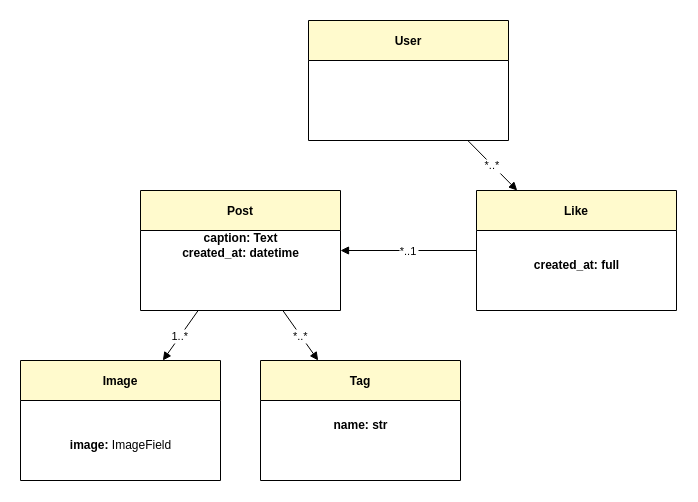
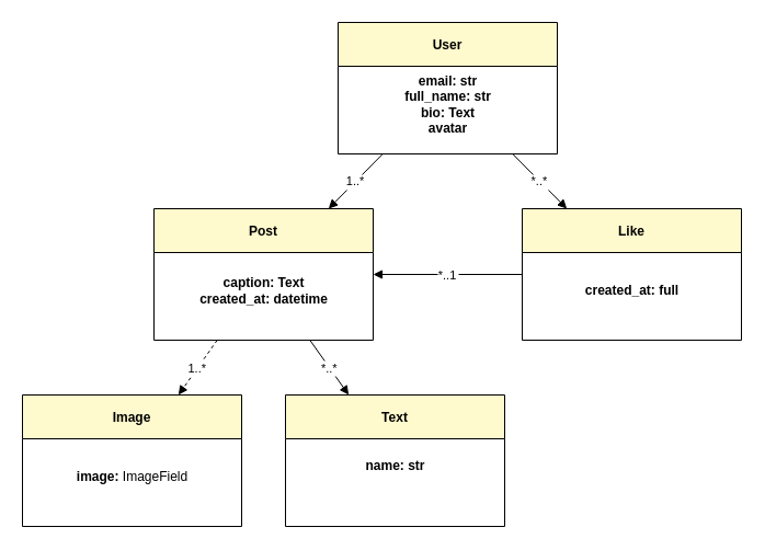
  <mxCell id="0" />
  <mxCell id="1" parent="0" />
  <mxCell id="2" value="User" style="shape=swimlane;;fillColor=#FFFACD;fontStyle=1;fontSize=12" parent="1" vertex="1"><mxGeometry x="308" y="20" width="200" height="120" as="geometry" /></mxCell>
+ <mxCell id="3" value="&lt;span style=&quot;font-weight: 700;&quot;&gt;email: str&lt;br&gt;full_name: str&lt;br&gt;bio: Text&lt;br&gt;avatar&lt;/span&gt;" style="text;html=1;align=center;verticalAlign=middle;resizable=0;points=[];autosize=1;strokeColor=none;fillColor=none;" parent="2" vertex="1"><mxGeometry x="50" y="40" width="100" height="70" as="geometry" /></mxCell>
  <mxCell id="4" value="Post" style="shape=swimlane;;fillColor=#FFFACD;fontStyle=1;fontSize=12" parent="1" vertex="1"><mxGeometry x="140" y="190" width="200" height="120" as="geometry" /></mxCell>
- <mxCell id="5" value="&lt;span style=&quot;font-weight: 700;&quot;&gt;caption: Text&lt;br&gt;created_at: datetime&lt;/span&gt;" style="text;html=1;align=center;verticalAlign=middle;resizable=0;points=[];autosize=1;strokeColor=none;fillColor=none;" parent="4" vertex="1"><mxGeometry x="30" y="35" width="140" height="40" as="geometry" /></mxCell>
+ <mxCell id="5" value="&lt;span style=&quot;font-weight: 700;&quot;&gt;caption: Text&lt;br&gt;created_at: datetime&lt;/span&gt;" style="text;html=1;align=center;verticalAlign=middle;resizable=0;points=[];autosize=1;strokeColor=none;fillColor=none;" parent="4" vertex="1"><mxGeometry x="30" y="55" width="140" height="40" as="geometry" /></mxCell>
  <mxCell id="6" value="Image" style="shape=swimlane;;fillColor=#FFFACD;fontStyle=1;fontSize=12" parent="1" vertex="1"><mxGeometry x="20" y="360" width="200" height="120" as="geometry" /></mxCell>
- <mxCell id="7" value="&lt;span style=&quot;font-weight: 700;&quot;&gt;image:&amp;nbsp;&lt;/span&gt;ImageField" style="text;html=1;align=center;verticalAlign=middle;resizable=0;points=[];autosize=1;strokeColor=none;fillColor=none;" parent="6" vertex="1"><mxGeometry x="40" y="70" width="120" height="30" as="geometry" /></mxCell>
- <mxCell id="8" value="Tag" style="shape=swimlane;;fillColor=#FFFACD;fontStyle=1;fontSize=12" parent="1" vertex="1"><mxGeometry x="260" y="360" width="200" height="120" as="geometry" /></mxCell>
+ <mxCell id="7" value="&lt;span style=&quot;font-weight: 700;&quot;&gt;image:&amp;nbsp;&lt;/span&gt;ImageField" style="text;html=1;align=center;verticalAlign=middle;resizable=0;points=[];autosize=1;strokeColor=none;fillColor=none;" parent="6" vertex="1"><mxGeometry x="40" y="60" width="120" height="30" as="geometry" /></mxCell>
+ <mxCell id="8" value="Text" style="shape=swimlane;;fillColor=#FFFACD;fontStyle=1;fontSize=12" parent="1" vertex="1"><mxGeometry x="260" y="360" width="200" height="120" as="geometry" /></mxCell>
  <mxCell id="9" value="&lt;span style=&quot;font-weight: 700;&quot;&gt;name: str&lt;/span&gt;" style="text;html=1;align=center;verticalAlign=middle;resizable=0;points=[];autosize=1;strokeColor=none;fillColor=none;" parent="8" vertex="1"><mxGeometry x="60" y="50" width="80" height="30" as="geometry" /></mxCell>
  <mxCell id="10" value="Like" style="shape=swimlane;;fillColor=#FFFACD;fontStyle=1;fontSize=12" parent="1" vertex="1"><mxGeometry x="476" y="190" width="200" height="120" as="geometry" /></mxCell>
  <mxCell id="11" value="&lt;span style=&quot;font-weight: 700;&quot;&gt;created_at: full&lt;/span&gt;" style="text;html=1;align=center;verticalAlign=middle;resizable=0;points=[];autosize=1;strokeColor=none;fillColor=none;" parent="10" vertex="1"><mxGeometry x="30" y="60" width="140" height="30" as="geometry" /></mxCell>
- <mxCell id="13" value="1..*" style="endArrow=block;" parent="1" source="4" target="6" edge="1"><mxGeometry relative="1" as="geometry" /></mxCell>
+ <mxCell id="12" value="1..*" style="endArrow=block;" parent="1" source="2" target="4" edge="1"><mxGeometry relative="1" as="geometry" /></mxCell>
+ <mxCell id="13" value="1..*" style="endArrow=block;dashed=1;" parent="1" source="4" target="6" edge="1"><mxGeometry relative="1" as="geometry" /></mxCell>
  <mxCell id="14" value="*..*" style="endArrow=block;" parent="1" source="4" target="8" edge="1"><mxGeometry relative="1" as="geometry" /></mxCell>
  <mxCell id="15" value="*..*" style="endArrow=block;" parent="1" source="2" target="10" edge="1"><mxGeometry relative="1" as="geometry" /></mxCell>
  <mxCell id="16" value="*..1" style="endArrow=block;" parent="1" source="10" target="4" edge="1"><mxGeometry relative="1" as="geometry" /></mxCell>
